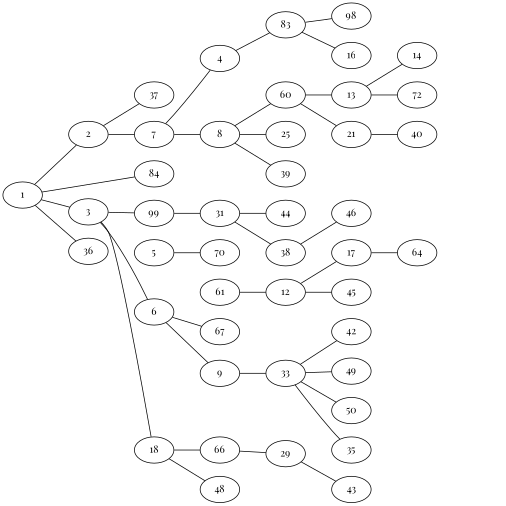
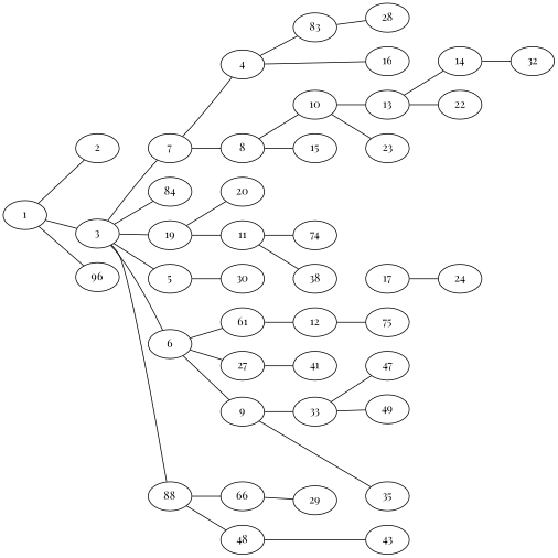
  graph {
    fontname="Playfair Display"
    rankdir=LR
    node [fontname="Playfair Display"]
    edge [fontname="Playfair Display"]
    1
    2
    3
    n4 [label=84]
-   36
+   36 [label=96]
    7
-   37
    5
    6
-   18
-   19 [label=99]
+   18 [label=88]
+   19
    4
    16
    n14 [label=83]
    8
-   30 [label=70]
-   27 [label=67]
+   30
+   27
    9
    n19 [label=61]
    n20 [label=66]
    48
-   31
-   28 [label=98]
-   10 [label=60]
-   15 [label=25]
-   39
+   20
+   31 [label=11]
+   41
+   28
+   10
+   15
    33
    12
    29
    38
-   44
+   44 [label=74]
    35
-   42
+   42 [label=47]
    49
-   50
    17
-   45
+   45 [label=75]
    13
-   21
+   21 [label=23]
    14
-   22 [label=72]
-   40
-   24 [label=64]
+   22
+   32
+   24
    43
-   46
    1 -- 2
    1 -- 3
-   1 -- n4
+   3 -- n4
    1 -- 36
-   2 -- 7
-   2 -- 37
+   3 -- 7
+   3 -- 5
    3 -- 6
    3 -- 18
    3 -- 19
    7 -- 4
    7 -- 8
    5 -- 30
    6 -- 27
    6 -- 9
+   6 -- n19
    18 -- n20
    18 -- 48
+   19 -- 20
    19 -- 31
-   n14 -- 16
+   4 -- 16
    4 -- n14
    n14 -- 28
    8 -- 10
    8 -- 15
-   8 -- 39
+   27 -- 41
    9 -- 33
    n19 -- 12
    n20 -- 29
    31 -- 38
    31 -- 44
    10 -- 13
    10 -- 21
-   33 -- 35
+   9 -- 35
    33 -- 42
    33 -- 49
-   33 -- 50
-   12 -- 17
    12 -- 45
-   29 -- 43
-   38 -- 46
+   48 -- 43
    17 -- 24
    13 -- 14
    13 -- 22
-   21 -- 40
+   14 -- 32
  }
